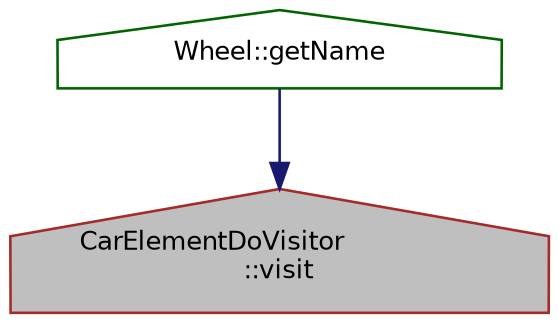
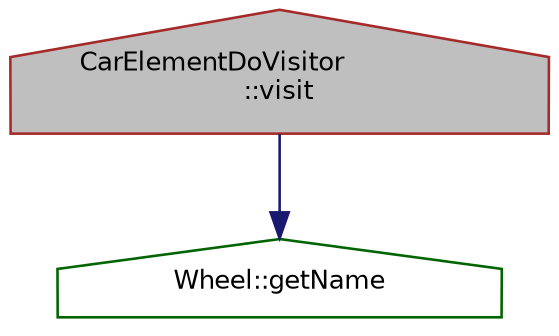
  digraph {
    rankdir=TB
    node [fontname=Helvetica fontsize=10 shape=house style=filled]
    n1 [color=brown fillcolor=grey75 fontcolor=black height=0.2 label="CarElementDoVisitor\l::visit" width=0.4]
    n2 [color=darkgreen fillcolor=white height=0.2 label="Wheel::getName" width=0.4]
-   n2 -> n1 [color=midnightblue fontname=Helvetica fontsize=10 labelfontname=Helvetica labelfontsize=10 style=solid]
+   n1 -> n2 [color=midnightblue fontname=Helvetica fontsize=10 labelfontname=Helvetica labelfontsize=10 style=solid]
  }
